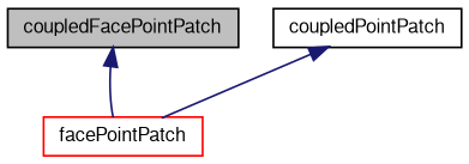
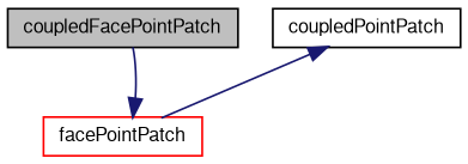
  digraph {
    node [color=black fontname=FreeSans fontsize=10 shape=record]
    edge [color=midnightblue dir=back fontname=FreeSans fontsize=10 labelfontname=FreeSans labelfontsize=10 style=solid]
    n1 [fillcolor=grey75 fontcolor=black height=0.2 label=coupledFacePointPatch style=filled width=0.4]
    n2 [color=red height=0.2 label=facePointPatch width=0.4]
    n3 [height=0.2 label=coupledPointPatch width=0.4]
-   n1 -> n2
+   n2 -> n1
    n3 -> n2
  }
